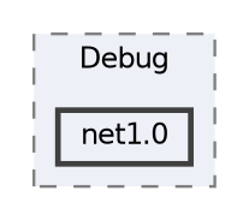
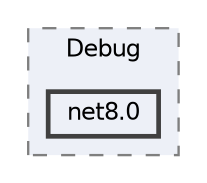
  digraph {
    compound=true
-   n1 [color=grey25 fillcolor="#edf0f7" fontname=Helvetica fontsize=10 height=0.2 label="net1.0" shape=box style="filled,bold" width=0.4]
+   n1 [color=grey25 fillcolor="#edf0f7" fontname=Helvetica fontsize=10 height=0.2 label="net8.0" shape=box style="filled,bold" width=0.4]
    subgraph cluster_1 {
      bgcolor="#edf0f7"
      fontname=Helvetica
      fontsize=10
      label=Debug
      pencolor=grey50
      style="filled,dashed"
      n1
    }
  }
